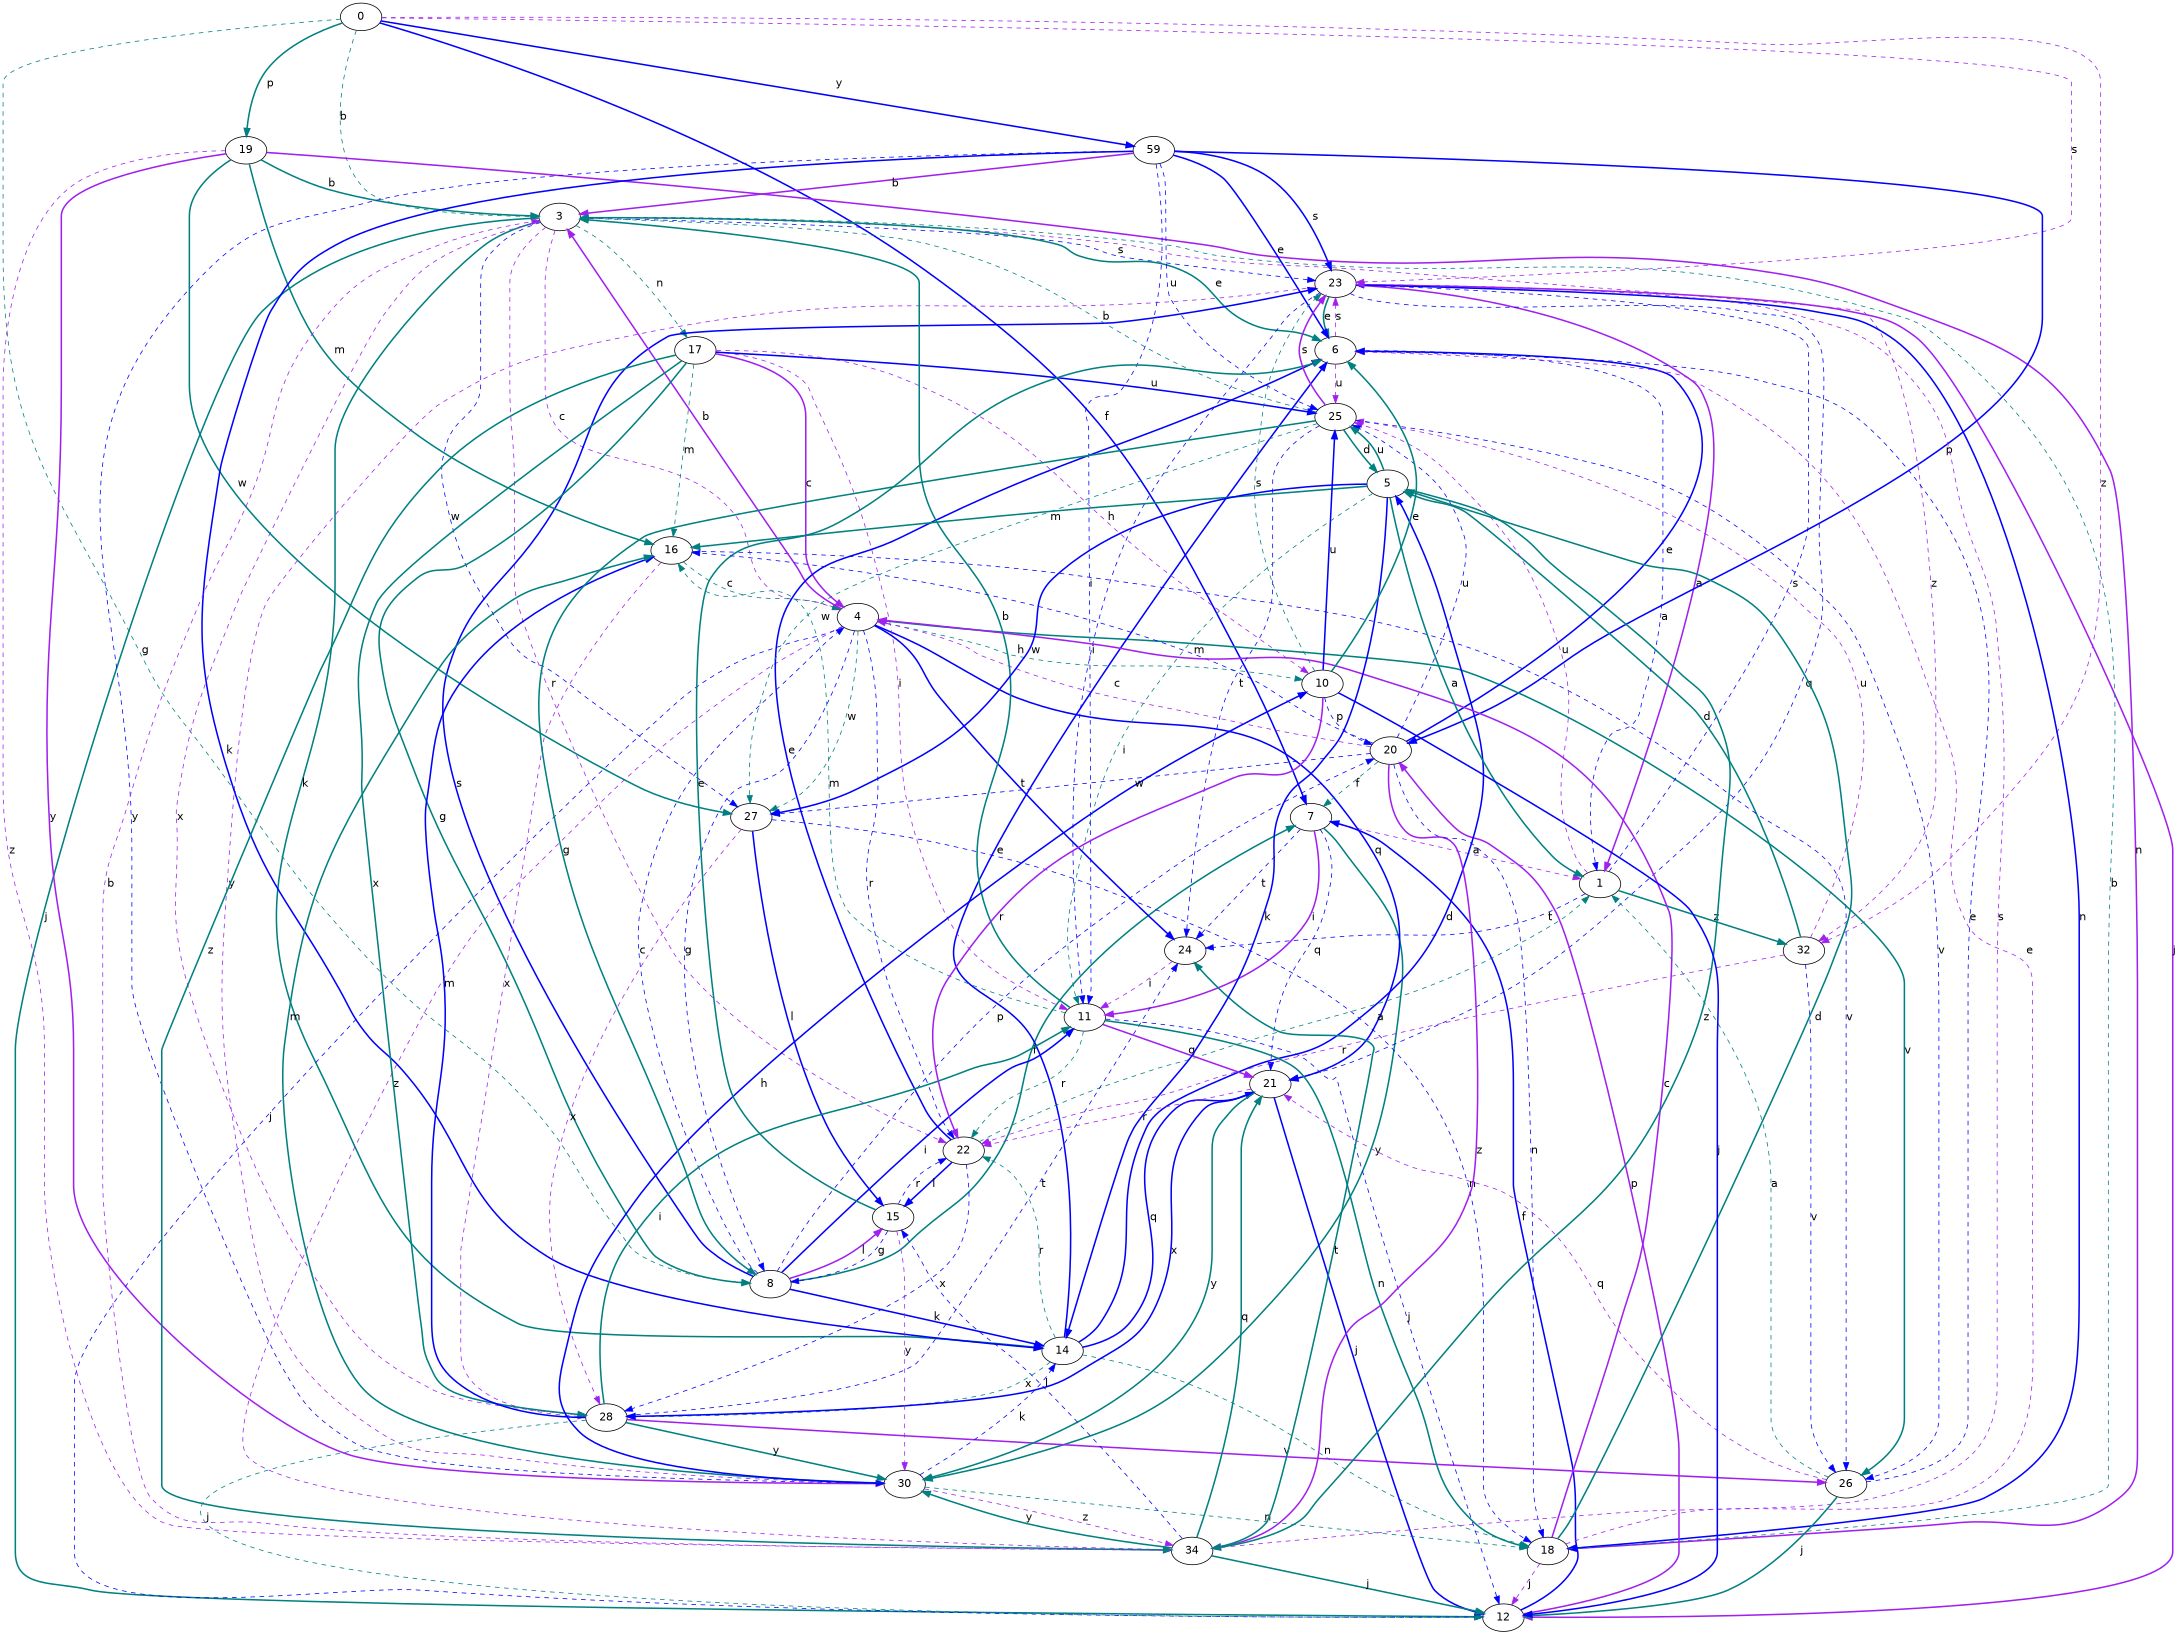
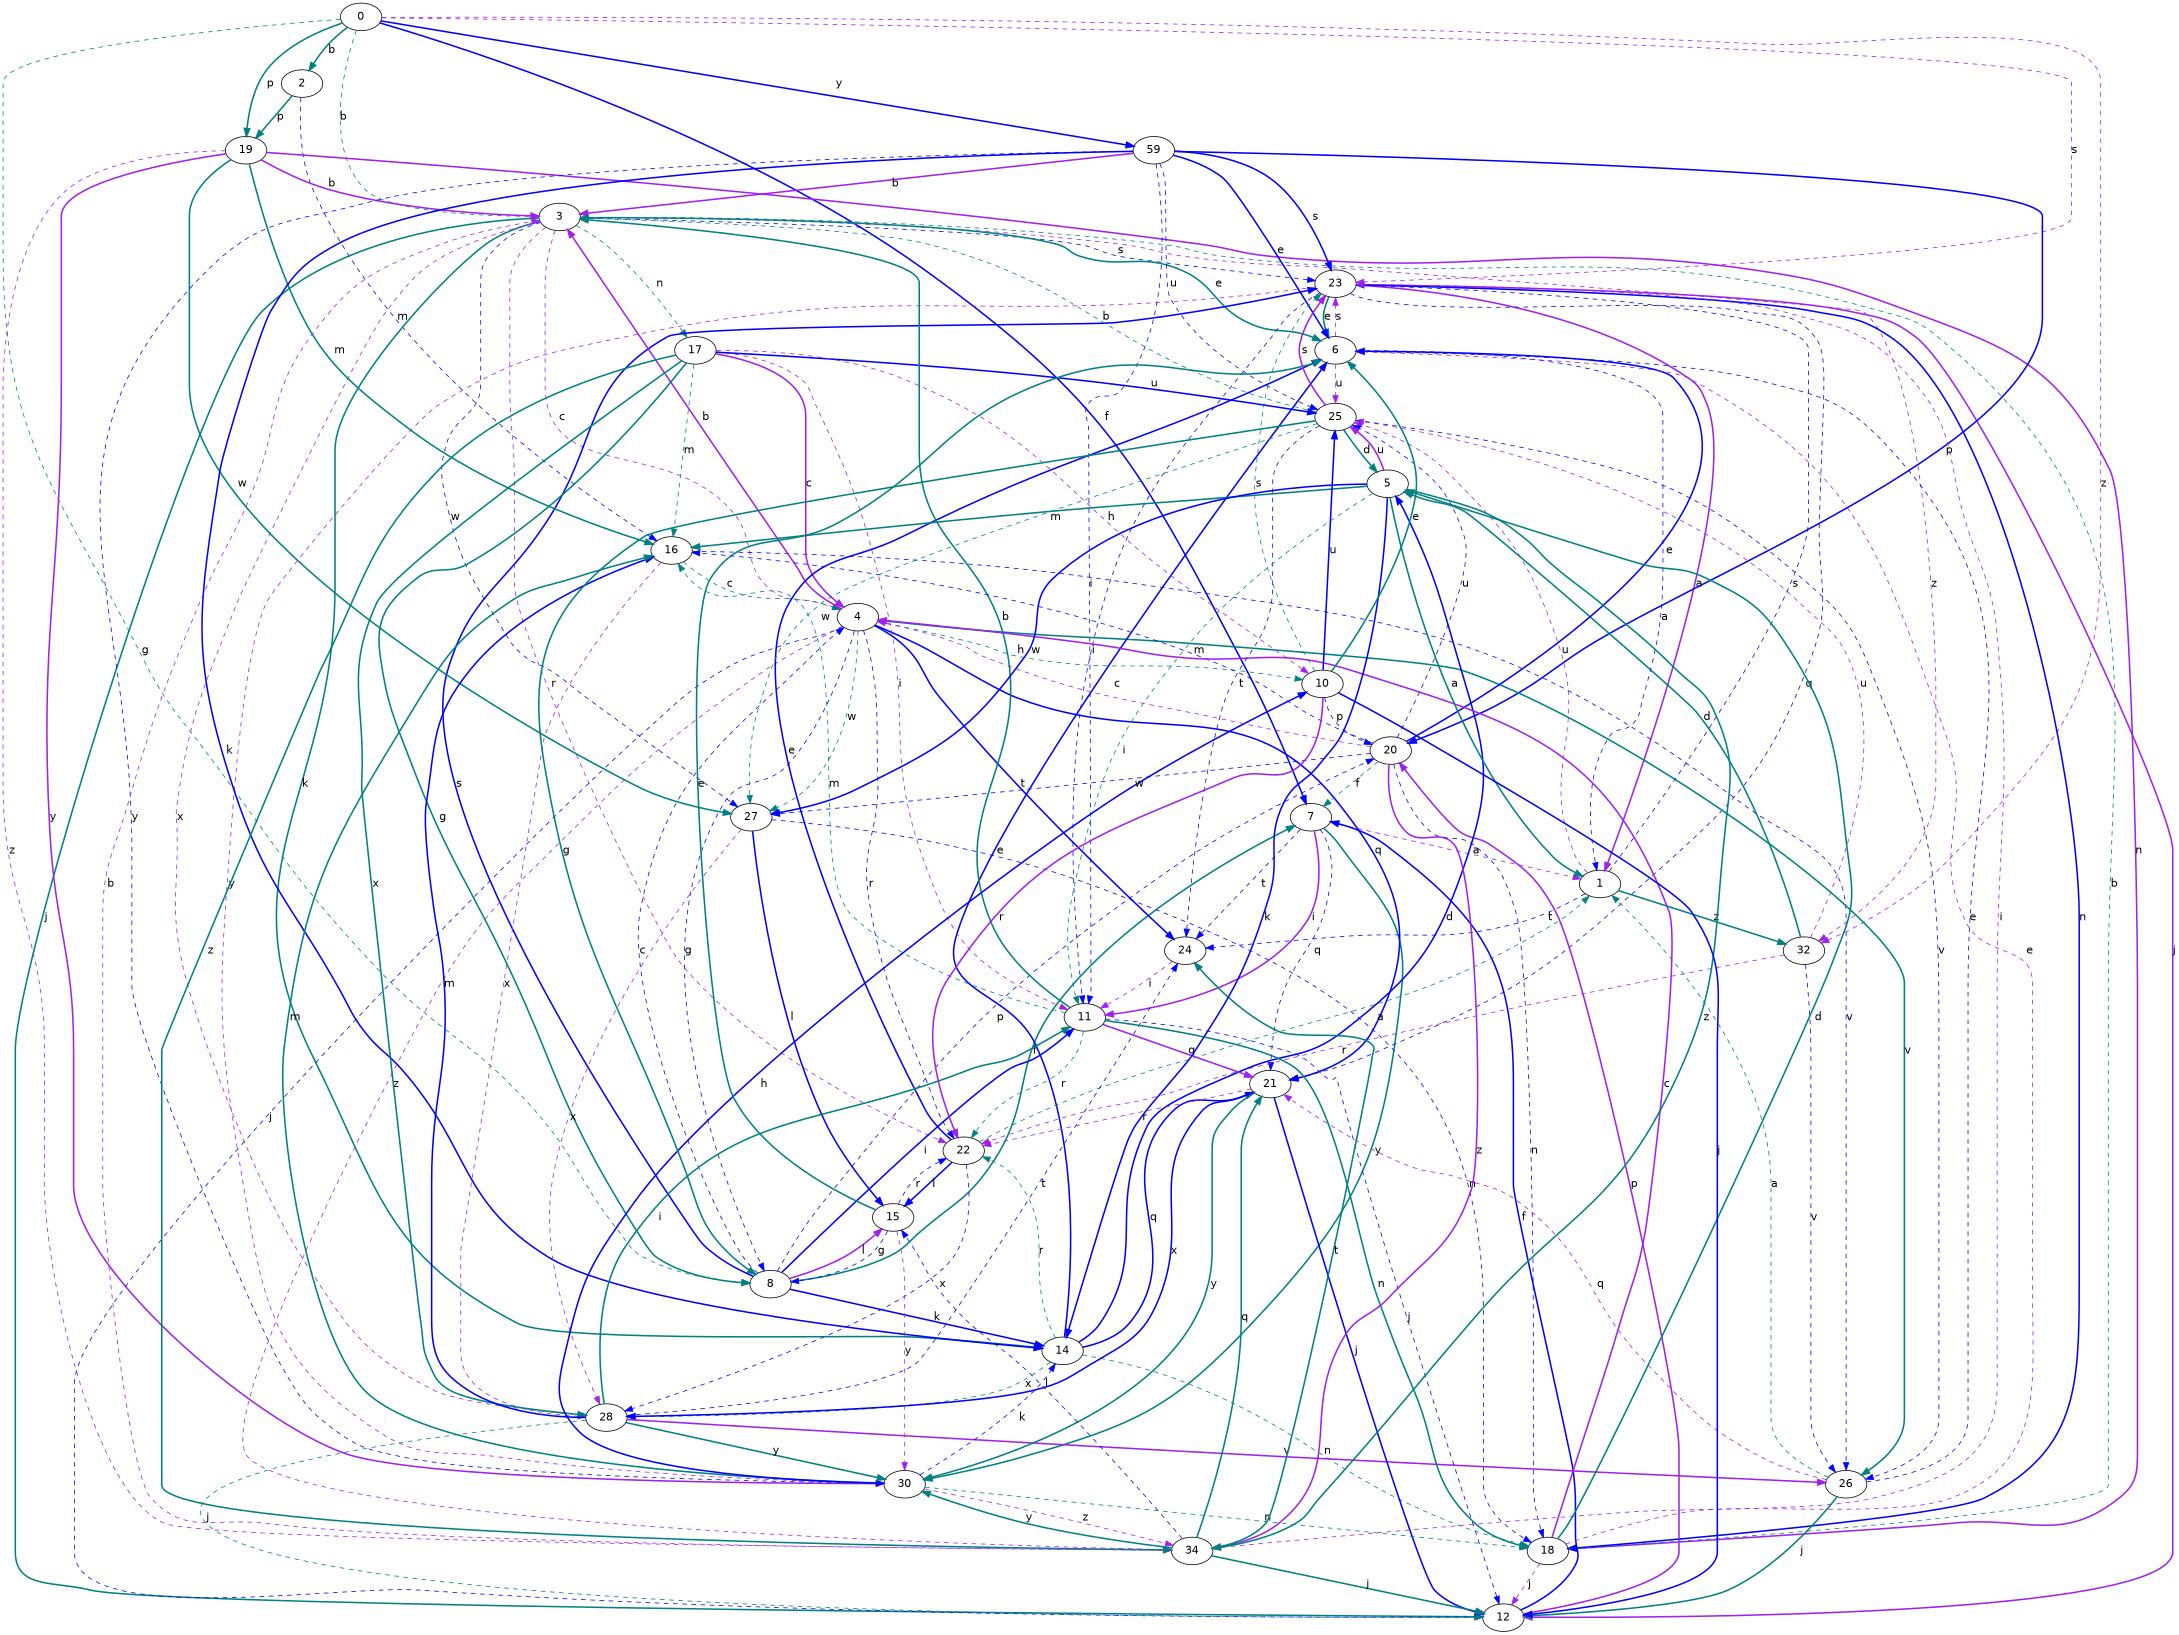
  strict digraph {
    fontname="DejaVu Sans"
    node [fontname="DejaVu Sans"]
    edge [color=blue fontname="DejaVu Sans" style=dashed]
    0
+   2
    3
    7
    8
    19
    23
    n8 [label=59]
    32
    16
    4
    6
    12
    14
    17
    22
    27
    28
    1
    24
    21
    11
    30
    15
    20
    34
    18
    25
    26
    5
    10
+   0 -> 2 [color=teal label=b style=bold]
    0 -> 3 [color=teal label=b]
    0 -> 7 [label=f style=bold]
    0 -> 8 [color=teal label=g]
    0 -> 19 [color=teal label=p style=bold]
    0 -> 23 [color=purple label=s]
    0 -> n8 [label=y style=bold]
    0 -> 32 [color=purple label=z]
+   2 -> 19 [color=teal label=p style=bold]
+   2 -> 16 [label=m]
    3 -> 23 [label=s]
    3 -> 32 [color=purple label=z]
    3 -> 4 [color=purple label=c]
    3 -> 6 [color=teal label=e style=bold]
    3 -> 12 [color=teal label=j style=bold]
    3 -> 14 [color=teal label=k style=bold]
    3 -> 17 [color=teal label=n]
    3 -> 22 [color=purple label=r]
    3 -> 27 [label=w]
    3 -> 28 [color=purple label=x]
    7 -> 1 [color=purple label=a]
    7 -> 24 [label=t]
    7 -> 21 [label=q]
    7 -> 11 [color=purple label=i style=bold]
    7 -> 30 [color=teal label=y style=bold]
    8 -> 7 [color=teal label=f style=bold]
    8 -> 23 [label=s style=bold]
    8 -> 4 [label=c]
    8 -> 14 [label=k style=bold]
    8 -> 11 [label=i style=bold]
    8 -> 15 [color=purple label=l style=bold]
    8 -> 20 [label=p]
-   19 -> 3 [color=teal label=b style=bold]
+   19 -> 3 [color=purple label=b style=bold]
    19 -> 16 [color=teal label=m style=bold]
    19 -> 27 [color=teal label=w style=bold]
    19 -> 30 [color=purple label=y style=bold]
    19 -> 34 [color=purple label=z]
    19 -> 18 [color=purple label=n style=bold]
    23 -> 6 [color=teal label=e style=bold]
    23 -> 12 [color=purple label=j style=bold]
    23 -> 1 [color=purple label=a style=bold]
    23 -> 21 [label=q]
    23 -> 11 [label=i]
    23 -> 30 [color=purple label=y]
    23 -> 18 [label=n style=bold]
    n8 -> 3 [color=purple label=b style=bold]
    n8 -> 23 [label=s style=bold]
    n8 -> 6 [label=e style=bold]
    n8 -> 14 [label=k style=bold]
    n8 -> 11 [label=i]
    n8 -> 30 [label=y]
    n8 -> 20 [label=p style=bold]
    n8 -> 25 [label=u]
    32 -> 22 [color=purple label=r]
    32 -> 25 [color=purple label=u]
    32 -> 26 [label=v]
    32 -> 5 [color=teal label=d style=bold]
    16 -> 4 [color=teal label=c]
    16 -> 28 [color=purple label=x]
    16 -> 26 [label=v]
    4 -> 3 [color=purple label=b style=bold]
    4 -> 8 [label=g]
    4 -> 12 [label=j]
    4 -> 22 [label=r]
    4 -> 27 [color=teal label=w]
    4 -> 24 [label=t style=bold]
    4 -> 21 [label=q style=bold]
    4 -> 34 [color=purple label=z]
    4 -> 26 [color=teal label=v style=bold]
    4 -> 10 [color=teal label=h]
    6 -> 23 [color=purple label=s]
    6 -> 1 [label=a]
    6 -> 25 [color=purple label=u]
    12 -> 7 [label=f style=bold]
    12 -> 20 [color=purple label=p style=bold]
    14 -> 6 [label=e style=bold]
    14 -> 22 [color=teal label=r]
    14 -> 28 [color=teal label=x]
    14 -> 21 [label=q style=bold]
    14 -> 18 [color=teal label=n]
    14 -> 5 [label=d style=bold]
    17 -> 8 [color=teal label=g style=bold]
    17 -> 16 [color=teal label=m]
    17 -> 4 [color=purple label=c style=bold]
    17 -> 28 [color=teal label=x style=bold]
    17 -> 11 [color=purple label=i]
    17 -> 34 [color=teal label=z style=bold]
    17 -> 25 [label=u style=bold]
    17 -> 10 [color=purple label=h]
    22 -> 6 [label=e style=bold]
    22 -> 28 [label=x]
    22 -> 1 [color=teal label=a]
    22 -> 15 [label=l style=bold]
    27 -> 28 [color=purple label=x]
    27 -> 15 [label=l style=bold]
    27 -> 18 [label=n]
    28 -> 16 [label=m style=bold]
    28 -> 12 [color=teal label=j]
    28 -> 24 [label=t]
    28 -> 11 [color=teal label=i style=bold]
    28 -> 30 [color=teal label=y style=bold]
    28 -> 26 [color=purple label=v style=bold]
    1 -> 23 [label=s]
    1 -> 32 [color=teal label=z style=bold]
    1 -> 24 [label=t]
    1 -> 25 [color=purple label=u]
    24 -> 11 [color=purple label=i]
    21 -> 12 [label=j style=bold]
    21 -> 22 [color=purple label=r]
    21 -> 28 [label=x style=bold]
    21 -> 30 [color=teal label=y style=bold]
    11 -> 3 [color=teal label=b style=bold]
    11 -> 16 [color=teal label=m]
    11 -> 12 [label=j]
    11 -> 22 [color=teal label=r]
    11 -> 21 [color=purple label=q style=bold]
    11 -> 18 [color=teal label=n style=bold]
    30 -> 16 [color=teal label=m style=bold]
    30 -> 14 [label=k]
    30 -> 34 [color=purple label=z]
    30 -> 18 [color=teal label=n]
    30 -> 10 [label=h style=bold]
    15 -> 8 [label=g]
    15 -> 6 [color=teal label=e style=bold]
    15 -> 22 [label=r]
    15 -> 30 [color=purple label=y]
    20 -> 7 [color=teal label=f]
    20 -> 16 [label=m]
    20 -> 4 [color=purple label=c]
    20 -> 6 [label=e style=bold]
    20 -> 27 [label=w]
    20 -> 34 [color=purple label=z style=bold]
    20 -> 18 [label=n]
    20 -> 25 [label=u]
    34 -> 3 [color=purple label=b]
-   34 -> 23 [color=purple label=s]
+   34 -> 23 [color=purple label=i]
    34 -> 12 [color=teal label=j style=bold]
    34 -> 24 [color=teal label=t style=bold]
    34 -> 21 [color=teal label=q style=bold]
    34 -> 30 [color=teal label=y style=bold]
    34 -> 15 [label=l]
    18 -> 3 [color=teal label=b]
    18 -> 4 [color=purple label=c style=bold]
    18 -> 6 [color=purple label=e]
    18 -> 12 [color=purple label=j]
    18 -> 5 [color=teal label=d style=bold]
    25 -> 3 [color=teal label=b]
    25 -> 8 [color=teal label=g style=bold]
    25 -> 23 [color=purple label=s style=bold]
    25 -> 27 [color=teal label=w]
    25 -> 24 [label=t]
    25 -> 26 [label=v]
    25 -> 5 [color=teal label=d style=bold]
    26 -> 6 [label=e]
    26 -> 12 [color=teal label=j style=bold]
    26 -> 1 [color=teal label=a]
    26 -> 21 [color=purple label=q]
    5 -> 16 [color=teal label=m style=bold]
    5 -> 14 [label=k style=bold]
    5 -> 27 [label=w style=bold]
    5 -> 1 [color=teal label=a style=bold]
    5 -> 11 [color=teal label=i]
    5 -> 34 [color=teal label=z style=bold]
-   5 -> 25 [color=teal label=u style=bold]
+   5 -> 25 [color=purple label=u style=bold]
    10 -> 23 [color=teal label=s]
    10 -> 6 [color=teal label=e style=bold]
    10 -> 12 [label=j style=bold]
    10 -> 22 [color=purple label=r style=bold]
    10 -> 20 [label=p]
    10 -> 25 [label=u style=bold]
  }
